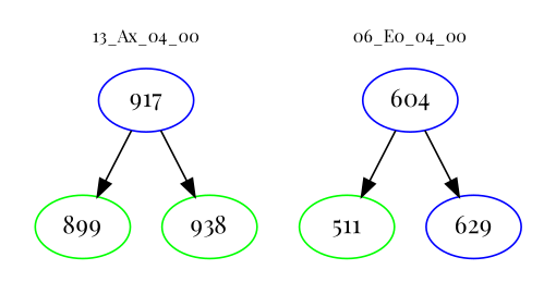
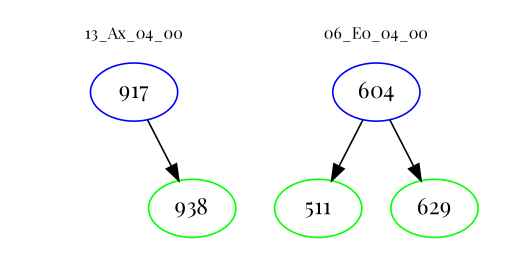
  digraph {
    fontname="Playfair Display"
    node [color=green fontname="Playfair Display"]
    edge [color=black fontname="Playfair Display"]
    n1 [color=blue label=917]
-   n2 [label=899]
    n3 [label=938]
    n4 [color=blue label=604]
    n5 [label=511]
-   n6 [color=blue label=629]
+   n6 [label=629]
    subgraph cluster_1 {
      color=white
      fontsize=10
      label="13_Ax_04_00"
      n1
-     n2
      n3
    }
    subgraph cluster_2 {
      color=white
      fontsize=10
      label="06_E0_04_00"
      n4
      n5
      n6
    }
-   n1 -> n2
    n1 -> n3
    n4 -> n5
    n4 -> n6
  }
